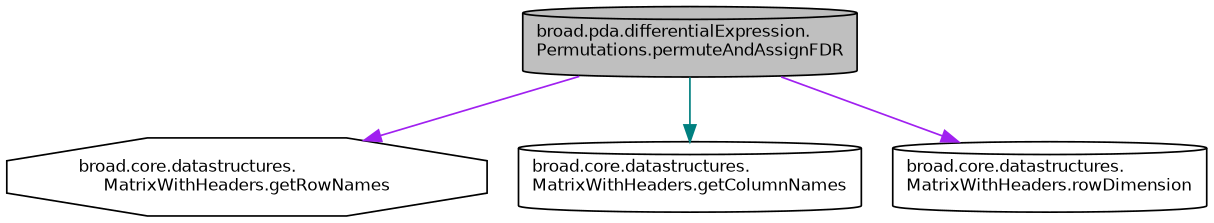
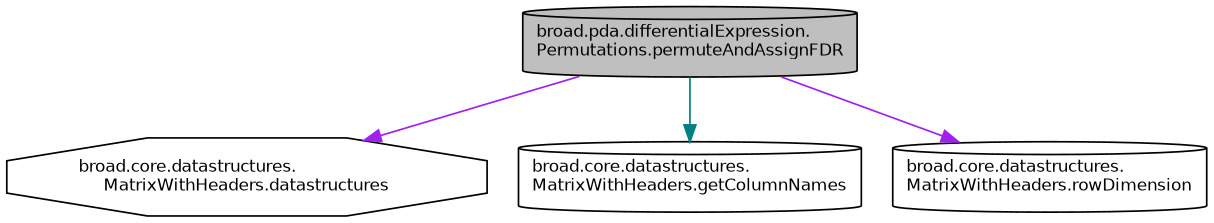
  digraph {
    rankdir=TB
    node [color=black fillcolor=white fontname=Helvetica fontsize=10 shape=cylinder style=filled]
    edge [color=purple fontname=Helvetica fontsize=10 labelfontname=Helvetica labelfontsize=10 style=solid]
    n1 [fillcolor=grey75 fontcolor=black height=0.2 label="broad.pda.differentialExpression.\lPermutations.permuteAndAssignFDR" width=0.4]
-   n2 [height=0.2 label="broad.core.datastructures.\lMatrixWithHeaders.getRowNames" shape=octagon width=0.4]
+   n2 [height=0.2 label="broad.core.datastructures.\lMatrixWithHeaders.datastructures" shape=octagon width=0.4]
    n3 [height=0.2 label="broad.core.datastructures.\lMatrixWithHeaders.getColumnNames" width=0.4]
    n4 [height=0.2 label="broad.core.datastructures.\lMatrixWithHeaders.rowDimension" width=0.4]
    n1 -> n2
    n1 -> n3 [color=teal]
    n1 -> n4
  }
